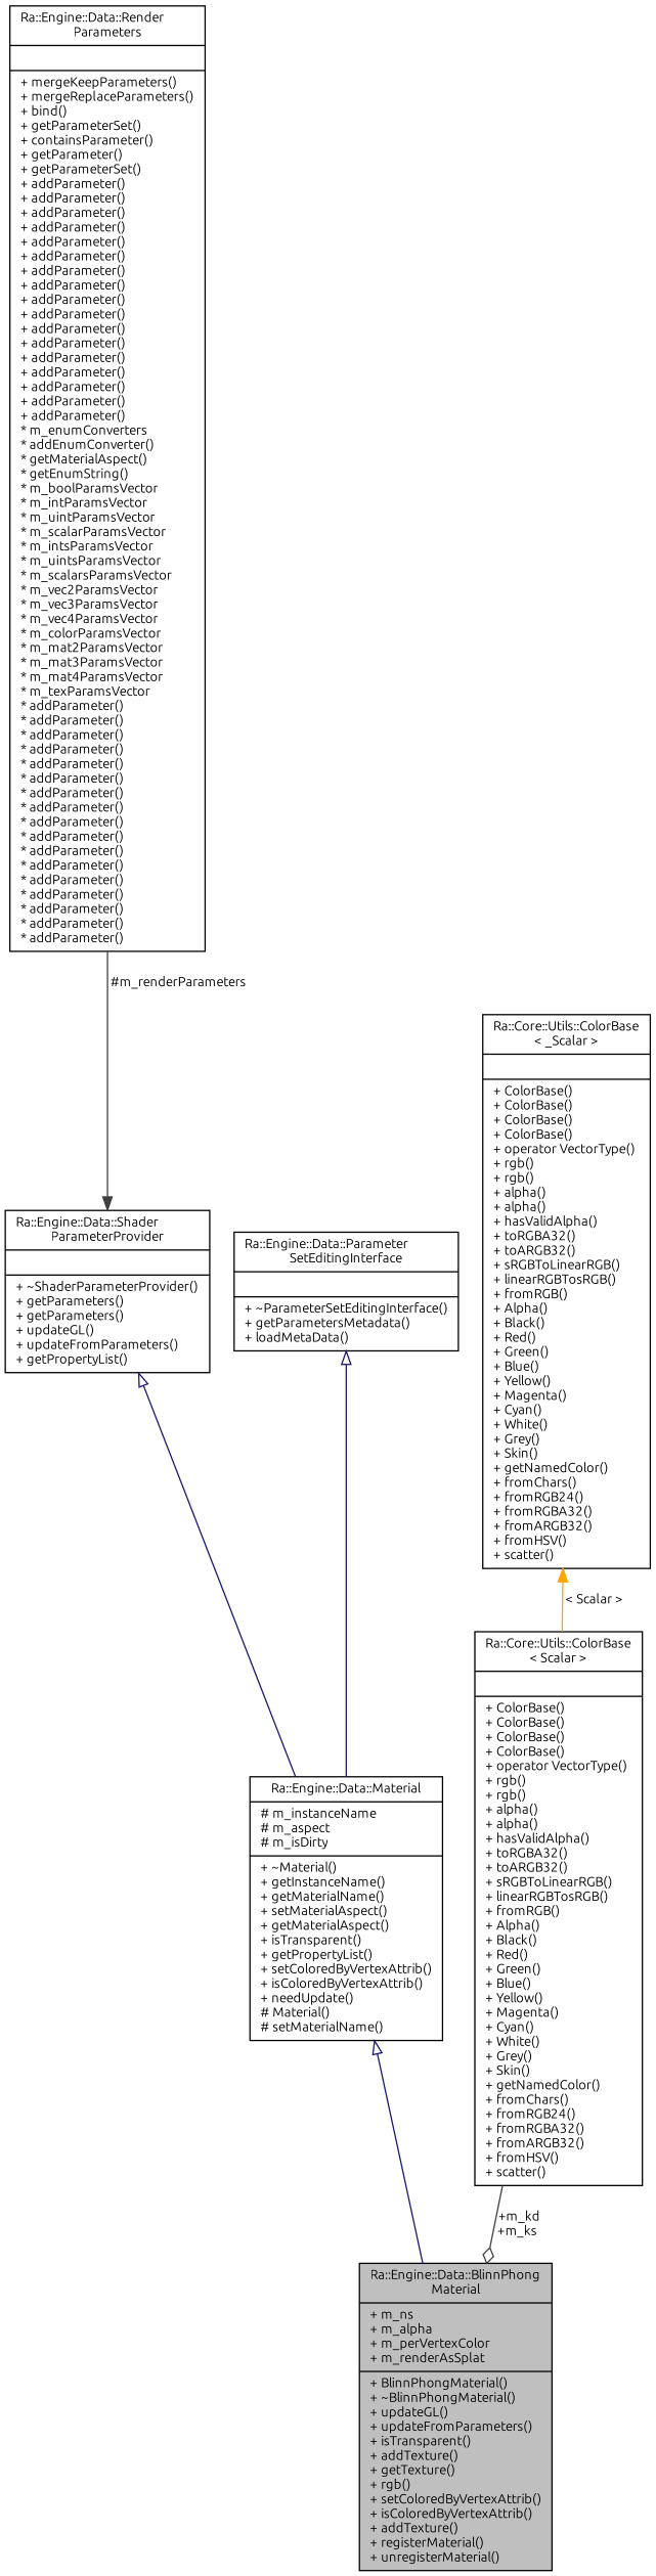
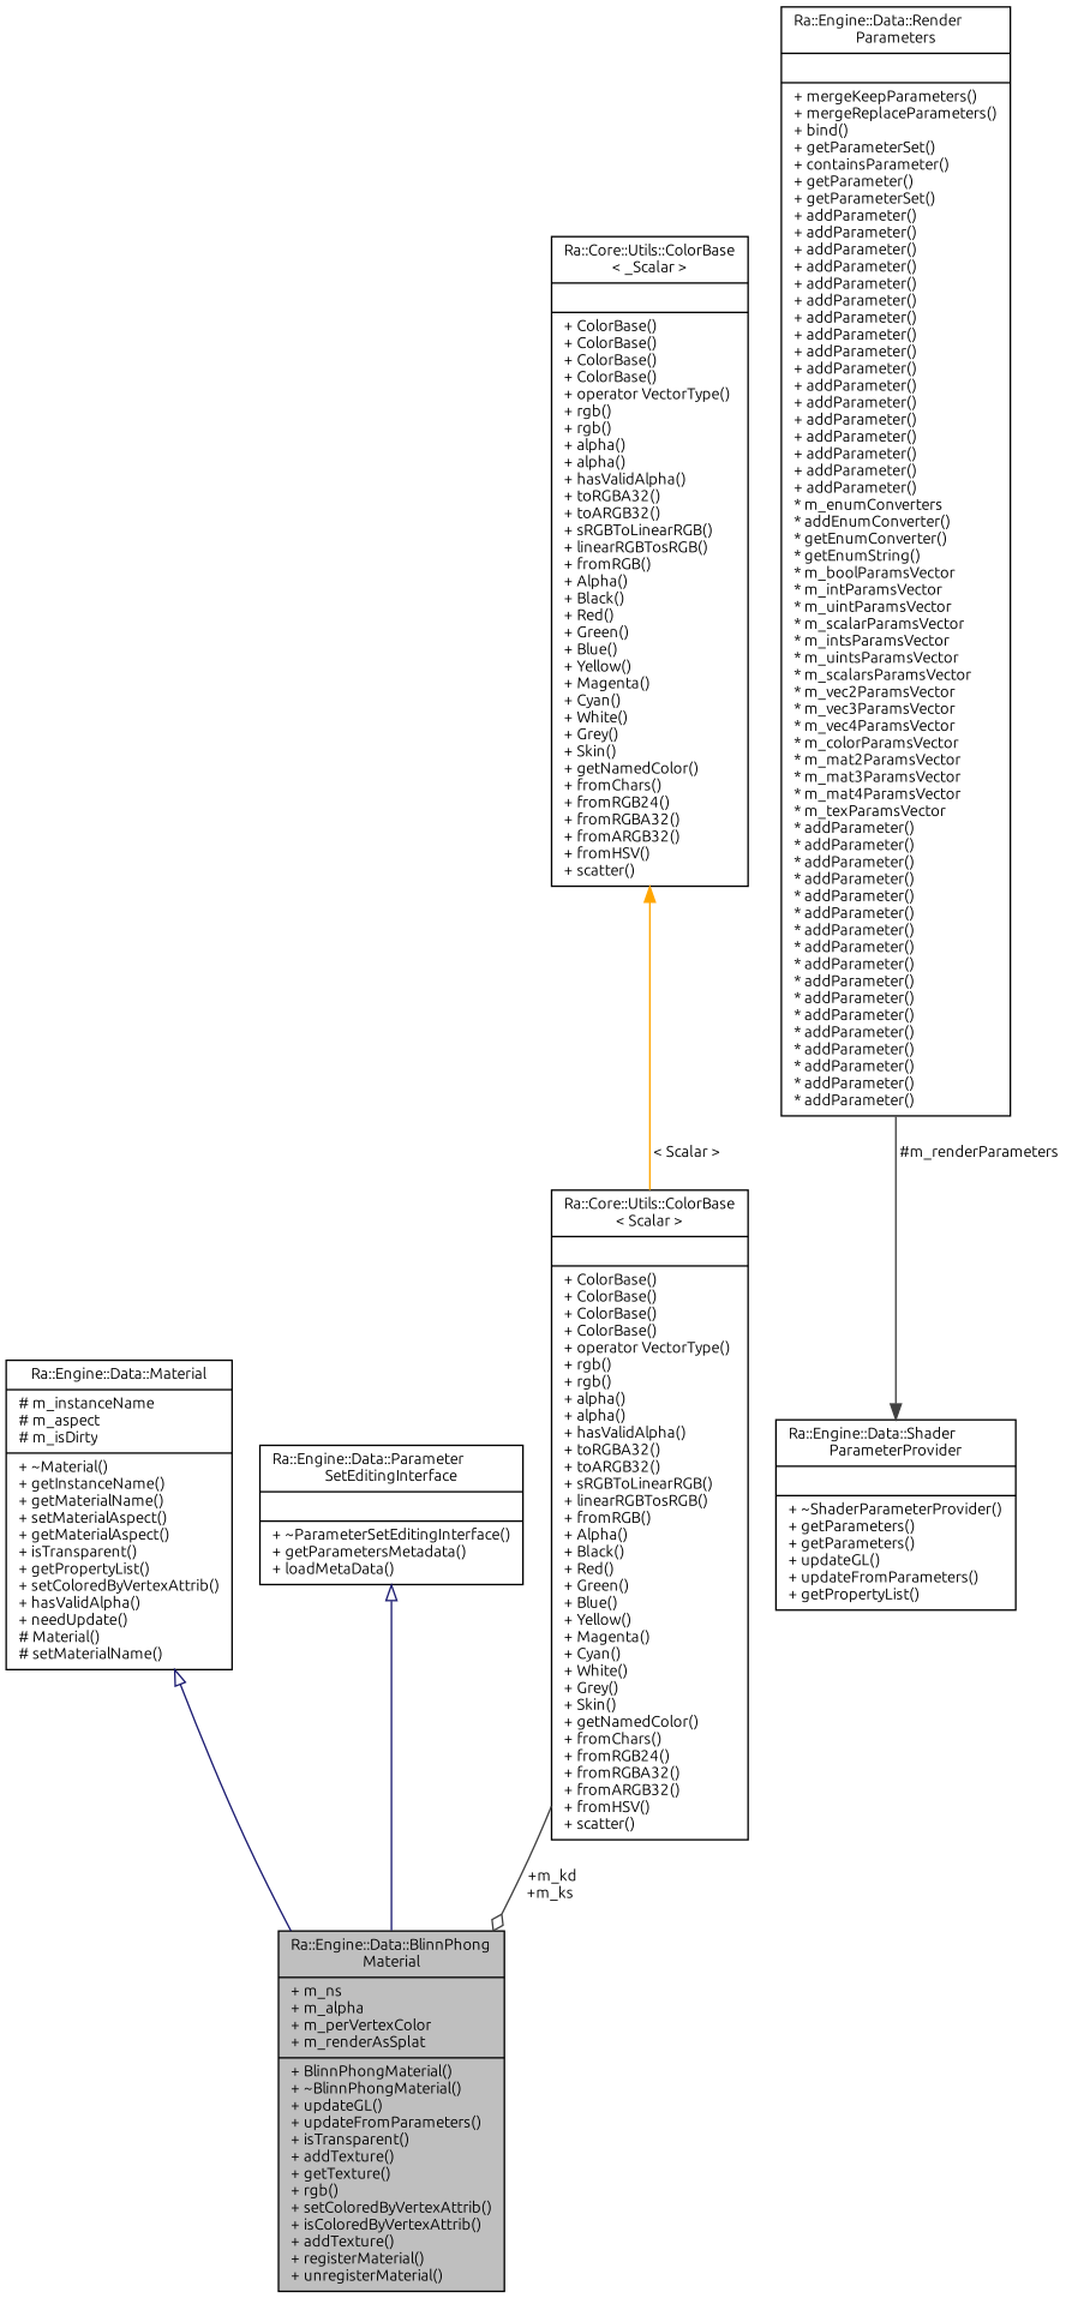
  digraph {
    fontname=Ubuntu
    node [color=black fillcolor=white fontname=Ubuntu fontsize=10 shape=record style=filled]
    edge [color=midnightblue dir=back fontname=Ubuntu fontsize=10 labelfontname=Helvetica labelfontsize=10 style=solid]
    n1 [fillcolor=grey75 fontcolor=black height=0.2 label="{Ra::Engine::Data::BlinnPhong\lMaterial\n|+ m_ns\l+ m_alpha\l+ m_perVertexColor\l+ m_renderAsSplat\l|+ BlinnPhongMaterial()\l+ ~BlinnPhongMaterial()\l+ updateGL()\l+ updateFromParameters()\l+ isTransparent()\l+ addTexture()\l+ getTexture()\l+ rgb()\l+ setColoredByVertexAttrib()\l+ isColoredByVertexAttrib()\l+ addTexture()\l+ registerMaterial()\l+ unregisterMaterial()\l}" width=0.4]
-   n2 [height=0.2 label="{Ra::Engine::Data::Material\n|# m_instanceName\l# m_aspect\l# m_isDirty\l|+ ~Material()\l+ getInstanceName()\l+ getMaterialName()\l+ setMaterialAspect()\l+ getMaterialAspect()\l+ isTransparent()\l+ getPropertyList()\l+ setColoredByVertexAttrib()\l+ isColoredByVertexAttrib()\l+ needUpdate()\l# Material()\l# setMaterialName()\l}" width=0.4]
+   n2 [height=0.2 label="{Ra::Engine::Data::Material\n|# m_instanceName\l# m_aspect\l# m_isDirty\l|+ ~Material()\l+ getInstanceName()\l+ getMaterialName()\l+ setMaterialAspect()\l+ getMaterialAspect()\l+ isTransparent()\l+ getPropertyList()\l+ setColoredByVertexAttrib()\l+ hasValidAlpha()\l+ needUpdate()\l# Material()\l# setMaterialName()\l}" width=0.4]
    n3 [height=0.2 label="{Ra::Engine::Data::Shader\lParameterProvider\n||+ ~ShaderParameterProvider()\l+ getParameters()\l+ getParameters()\l+ updateGL()\l+ updateFromParameters()\l+ getPropertyList()\l}" width=0.4]
-   n4 [height=0.2 label="{Ra::Engine::Data::Render\lParameters\n||+ mergeKeepParameters()\l+ mergeReplaceParameters()\l+ bind()\l+ getParameterSet()\l+ containsParameter()\l+ getParameter()\l+ getParameterSet()\l+ addParameter()\l+ addParameter()\l+ addParameter()\l+ addParameter()\l+ addParameter()\l+ addParameter()\l+ addParameter()\l+ addParameter()\l+ addParameter()\l+ addParameter()\l+ addParameter()\l+ addParameter()\l+ addParameter()\l+ addParameter()\l+ addParameter()\l+ addParameter()\l+ addParameter()\l* m_enumConverters\l* addEnumConverter()\l* getMaterialAspect()\l* getEnumString()\l* m_boolParamsVector\l* m_intParamsVector\l* m_uintParamsVector\l* m_scalarParamsVector\l* m_intsParamsVector\l* m_uintsParamsVector\l* m_scalarsParamsVector\l* m_vec2ParamsVector\l* m_vec3ParamsVector\l* m_vec4ParamsVector\l* m_colorParamsVector\l* m_mat2ParamsVector\l* m_mat3ParamsVector\l* m_mat4ParamsVector\l* m_texParamsVector\l* addParameter()\l* addParameter()\l* addParameter()\l* addParameter()\l* addParameter()\l* addParameter()\l* addParameter()\l* addParameter()\l* addParameter()\l* addParameter()\l* addParameter()\l* addParameter()\l* addParameter()\l* addParameter()\l* addParameter()\l* addParameter()\l* addParameter()\l}" width=0.4]
+   n4 [height=0.2 label="{Ra::Engine::Data::Render\lParameters\n||+ mergeKeepParameters()\l+ mergeReplaceParameters()\l+ bind()\l+ getParameterSet()\l+ containsParameter()\l+ getParameter()\l+ getParameterSet()\l+ addParameter()\l+ addParameter()\l+ addParameter()\l+ addParameter()\l+ addParameter()\l+ addParameter()\l+ addParameter()\l+ addParameter()\l+ addParameter()\l+ addParameter()\l+ addParameter()\l+ addParameter()\l+ addParameter()\l+ addParameter()\l+ addParameter()\l+ addParameter()\l+ addParameter()\l* m_enumConverters\l* addEnumConverter()\l* getEnumConverter()\l* getEnumString()\l* m_boolParamsVector\l* m_intParamsVector\l* m_uintParamsVector\l* m_scalarParamsVector\l* m_intsParamsVector\l* m_uintsParamsVector\l* m_scalarsParamsVector\l* m_vec2ParamsVector\l* m_vec3ParamsVector\l* m_vec4ParamsVector\l* m_colorParamsVector\l* m_mat2ParamsVector\l* m_mat3ParamsVector\l* m_mat4ParamsVector\l* m_texParamsVector\l* addParameter()\l* addParameter()\l* addParameter()\l* addParameter()\l* addParameter()\l* addParameter()\l* addParameter()\l* addParameter()\l* addParameter()\l* addParameter()\l* addParameter()\l* addParameter()\l* addParameter()\l* addParameter()\l* addParameter()\l* addParameter()\l* addParameter()\l}" width=0.4]
    n5 [height=0.2 label="{Ra::Engine::Data::Parameter\lSetEditingInterface\n||+ ~ParameterSetEditingInterface()\l+ getParametersMetadata()\l+ loadMetaData()\l}" width=0.4]
    n6 [height=0.2 label="{Ra::Core::Utils::ColorBase\l\< Scalar \>\n||+ ColorBase()\l+ ColorBase()\l+ ColorBase()\l+ ColorBase()\l+ operator VectorType()\l+ rgb()\l+ rgb()\l+ alpha()\l+ alpha()\l+ hasValidAlpha()\l+ toRGBA32()\l+ toARGB32()\l+ sRGBToLinearRGB()\l+ linearRGBTosRGB()\l+ fromRGB()\l+ Alpha()\l+ Black()\l+ Red()\l+ Green()\l+ Blue()\l+ Yellow()\l+ Magenta()\l+ Cyan()\l+ White()\l+ Grey()\l+ Skin()\l+ getNamedColor()\l+ fromChars()\l+ fromRGB24()\l+ fromRGBA32()\l+ fromARGB32()\l+ fromHSV()\l+ scatter()\l}" width=0.4]
    n7 [height=0.2 label="{Ra::Core::Utils::ColorBase\l\< _Scalar \>\n||+ ColorBase()\l+ ColorBase()\l+ ColorBase()\l+ ColorBase()\l+ operator VectorType()\l+ rgb()\l+ rgb()\l+ alpha()\l+ alpha()\l+ hasValidAlpha()\l+ toRGBA32()\l+ toARGB32()\l+ sRGBToLinearRGB()\l+ linearRGBTosRGB()\l+ fromRGB()\l+ Alpha()\l+ Black()\l+ Red()\l+ Green()\l+ Blue()\l+ Yellow()\l+ Magenta()\l+ Cyan()\l+ White()\l+ Grey()\l+ Skin()\l+ getNamedColor()\l+ fromChars()\l+ fromRGB24()\l+ fromRGBA32()\l+ fromARGB32()\l+ fromHSV()\l+ scatter()\l}" width=0.4]
    n2 -> n1 [arrowtail=onormal]
-   n3 -> n2 [arrowtail=onormal]
    n4 -> n3 [arrowhead=normal color=grey25 label=" #m_renderParameters" dir=""]
-   n5 -> n2 [arrowtail=onormal]
+   n5 -> n1 [arrowtail=onormal]
    n6 -> n1 [arrowhead=odiamond color=grey25 label=" +m_kd\n+m_ks" dir=""]
    n7 -> n6 [color=orange label=" \< Scalar \>"]
  }
